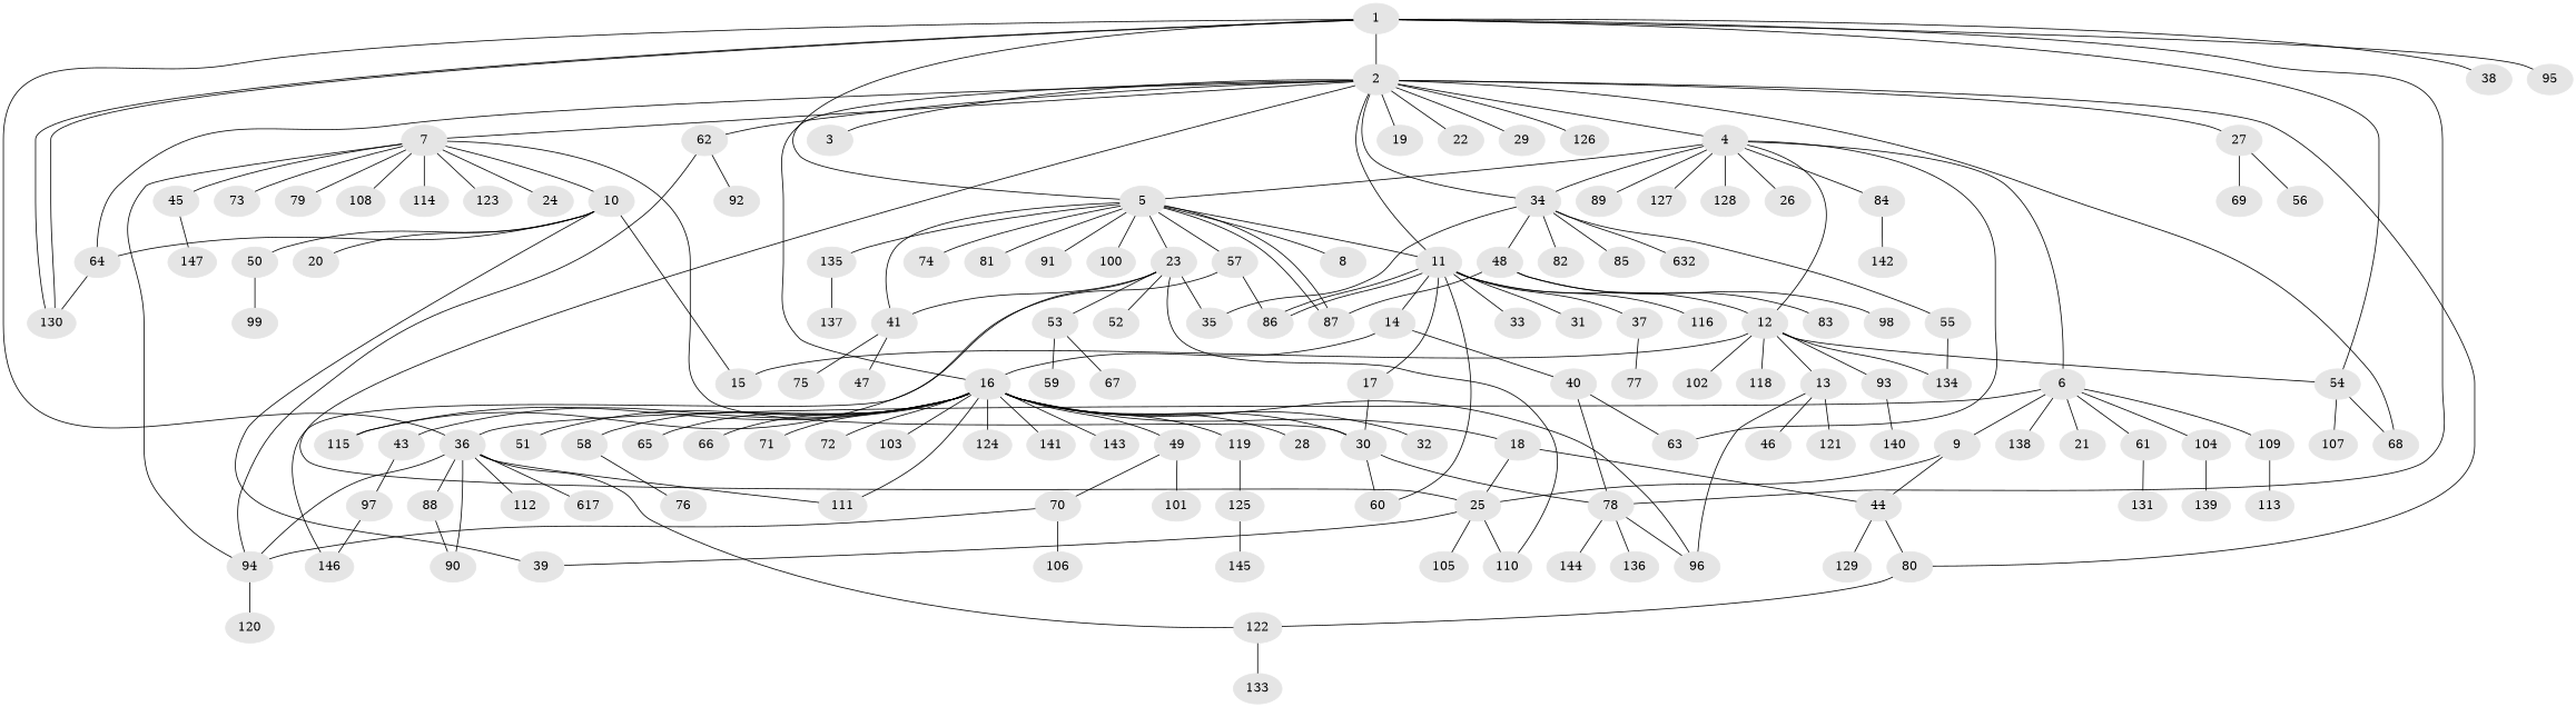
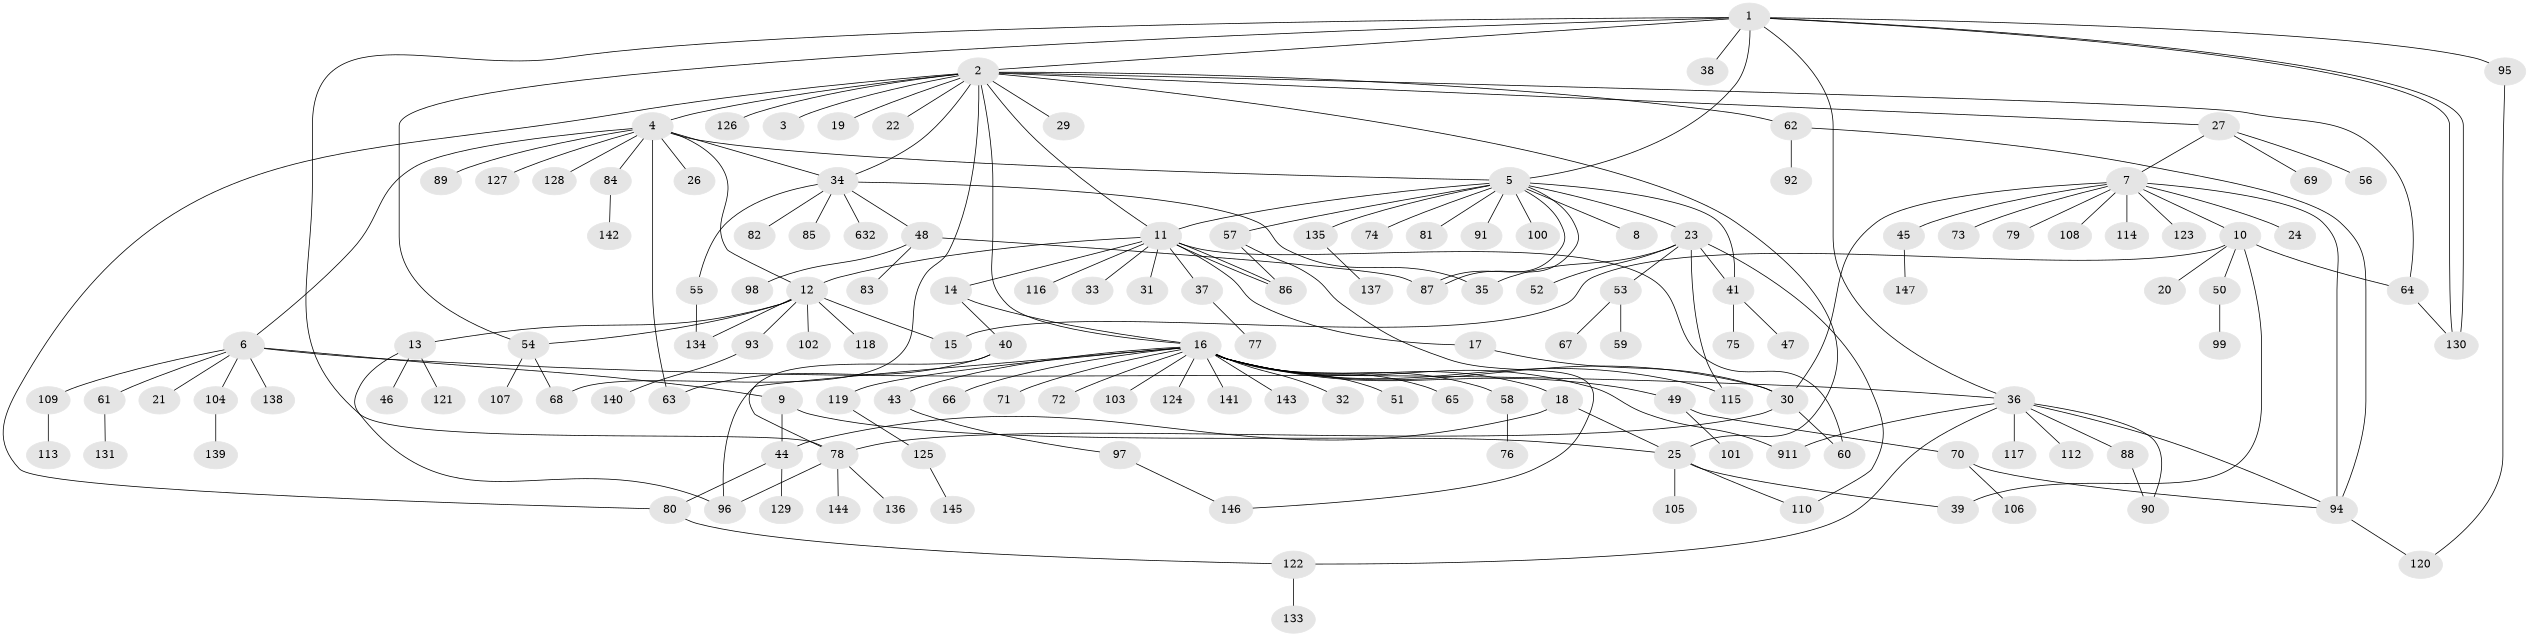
  graph {
    node [color=gray90 style=filled]
    1
    2
    5
    36
    38
    54
    78
    95
    130
    3
    4
    7
    11
    16
    19
    22
    25
    27
    29
    34
    62
    64
    68
    80
    126
    8
    23
    41
    57
    74
    81
    87
    91
    100
    135
    94
-   111
+   111 [label=911]
    88
    90
    112
-   117 [label=617]
+   117
    122
    107
    96
    136
    144
    120
    6
    12
    26
    63
    84
    89
    127
    128
    10
    24
    30
    45
    73
    79
    108
    114
    123
    33
    14
    17
    31
    37
    60
    86
    116
    18
-   28
    32
    43
    49
    51
    58
    65
    66
    71
    72
    103
    115
    119
    124
    141
    143
    39
    110
    105
    56
    69
    35
    48
    55
    82
    85
    n100 [label=632]
    92
    9
    21
    61
    104
    109
    138
    15
    13
    93
    102
    118
    134
    142
    52
    53
    47
    75
    146
    137
    44
    131
    139
    113
    20
    50
    147
    129
    99
    40
    77
    46
    121
    140
    97
    70
    101
    76
    125
    59
    67
    83
    98
    133
    106
    145
    1 -- 2
    1 -- 5
    1 -- 36
    1 -- 38
    1 -- 54
    1 -- 78
    1 -- 95
    1 -- 130
    1 -- 130
    2 -- 3
    2 -- 4
-   2 -- 7
+   27 -- 7
    2 -- 11
    2 -- 16
    2 -- 19
    2 -- 22
    2 -- 25
    2 -- 27
    2 -- 29
    2 -- 34
    2 -- 62
    2 -- 64
    2 -- 68
    2 -- 80
    2 -- 126
    5 -- 11
    5 -- 8
    5 -- 23
    5 -- 41
    5 -- 57
    5 -- 74
    5 -- 81
    5 -- 87
    5 -- 87
    5 -- 91
    5 -- 100
    5 -- 135
    36 -- 94
    36 -- 111
    36 -- 88
    36 -- 90
    36 -- 112
    36 -- 117
    36 -- 122
    54 -- 68
    54 -- 107
    78 -- 96
    78 -- 136
    78 -- 144
+   95 -- 120
    4 -- 5
    4 -- 34
    4 -- 6
    4 -- 12
    4 -- 26
    4 -- 63
    4 -- 84
    4 -- 89
    4 -- 127
    4 -- 128
    7 -- 94
    7 -- 10
    7 -- 24
    7 -- 30
    7 -- 45
    7 -- 73
    7 -- 79
    7 -- 108
    7 -- 114
    7 -- 123
    11 -- 12
    11 -- 33
    11 -- 14
    11 -- 17
    11 -- 31
    11 -- 37
    11 -- 60
    11 -- 86
    11 -- 86
    11 -- 116
    16 -- 111
    16 -- 96
    16 -- 30
    16 -- 18
-   16 -- 28
    16 -- 32
    16 -- 43
    16 -- 49
    16 -- 51
    16 -- 58
    16 -- 65
    16 -- 66
    16 -- 71
    16 -- 72
    16 -- 103
    16 -- 115
    16 -- 119
    16 -- 124
    16 -- 141
    16 -- 143
    25 -- 39
    25 -- 110
    25 -- 105
    27 -- 56
    27 -- 69
    34 -- 35
    34 -- 48
    34 -- 55
    34 -- 82
    34 -- 85
    34 -- n100
    62 -- 94
    62 -- 92
    64 -- 130
    80 -- 122
    23 -- 41
    23 -- 115
    23 -- 110
    23 -- 35
    23 -- 52
    23 -- 53
    41 -- 47
    41 -- 75
    57 -- 86
    57 -- 146
    135 -- 137
    94 -- 120
    88 -- 90
    122 -- 133
    6 -- 36
    6 -- 9
    6 -- 21
    6 -- 61
    6 -- 104
    6 -- 109
    6 -- 138
    12 -- 54
    12 -- 15
    12 -- 13
    12 -- 93
    12 -- 102
    12 -- 118
    12 -- 134
    84 -- 142
    10 -- 64
    10 -- 39
    10 -- 15
    10 -- 20
    10 -- 50
    30 -- 78
    30 -- 60
    45 -- 147
    14 -- 16
    14 -- 40
    17 -- 30
    37 -- 77
    18 -- 25
    18 -- 44
    43 -- 97
    49 -- 70
    49 -- 101
    58 -- 76
    119 -- 125
    48 -- 87
    48 -- 83
    48 -- 98
    55 -- 134
    9 -- 25
    9 -- 44
    61 -- 131
    104 -- 139
    109 -- 113
    13 -- 96
    13 -- 46
    13 -- 121
    93 -- 140
    53 -- 59
    53 -- 67
    44 -- 80
    44 -- 129
    50 -- 99
    40 -- 78
    40 -- 63
    97 -- 146
    70 -- 94
    70 -- 106
    125 -- 145
  }
